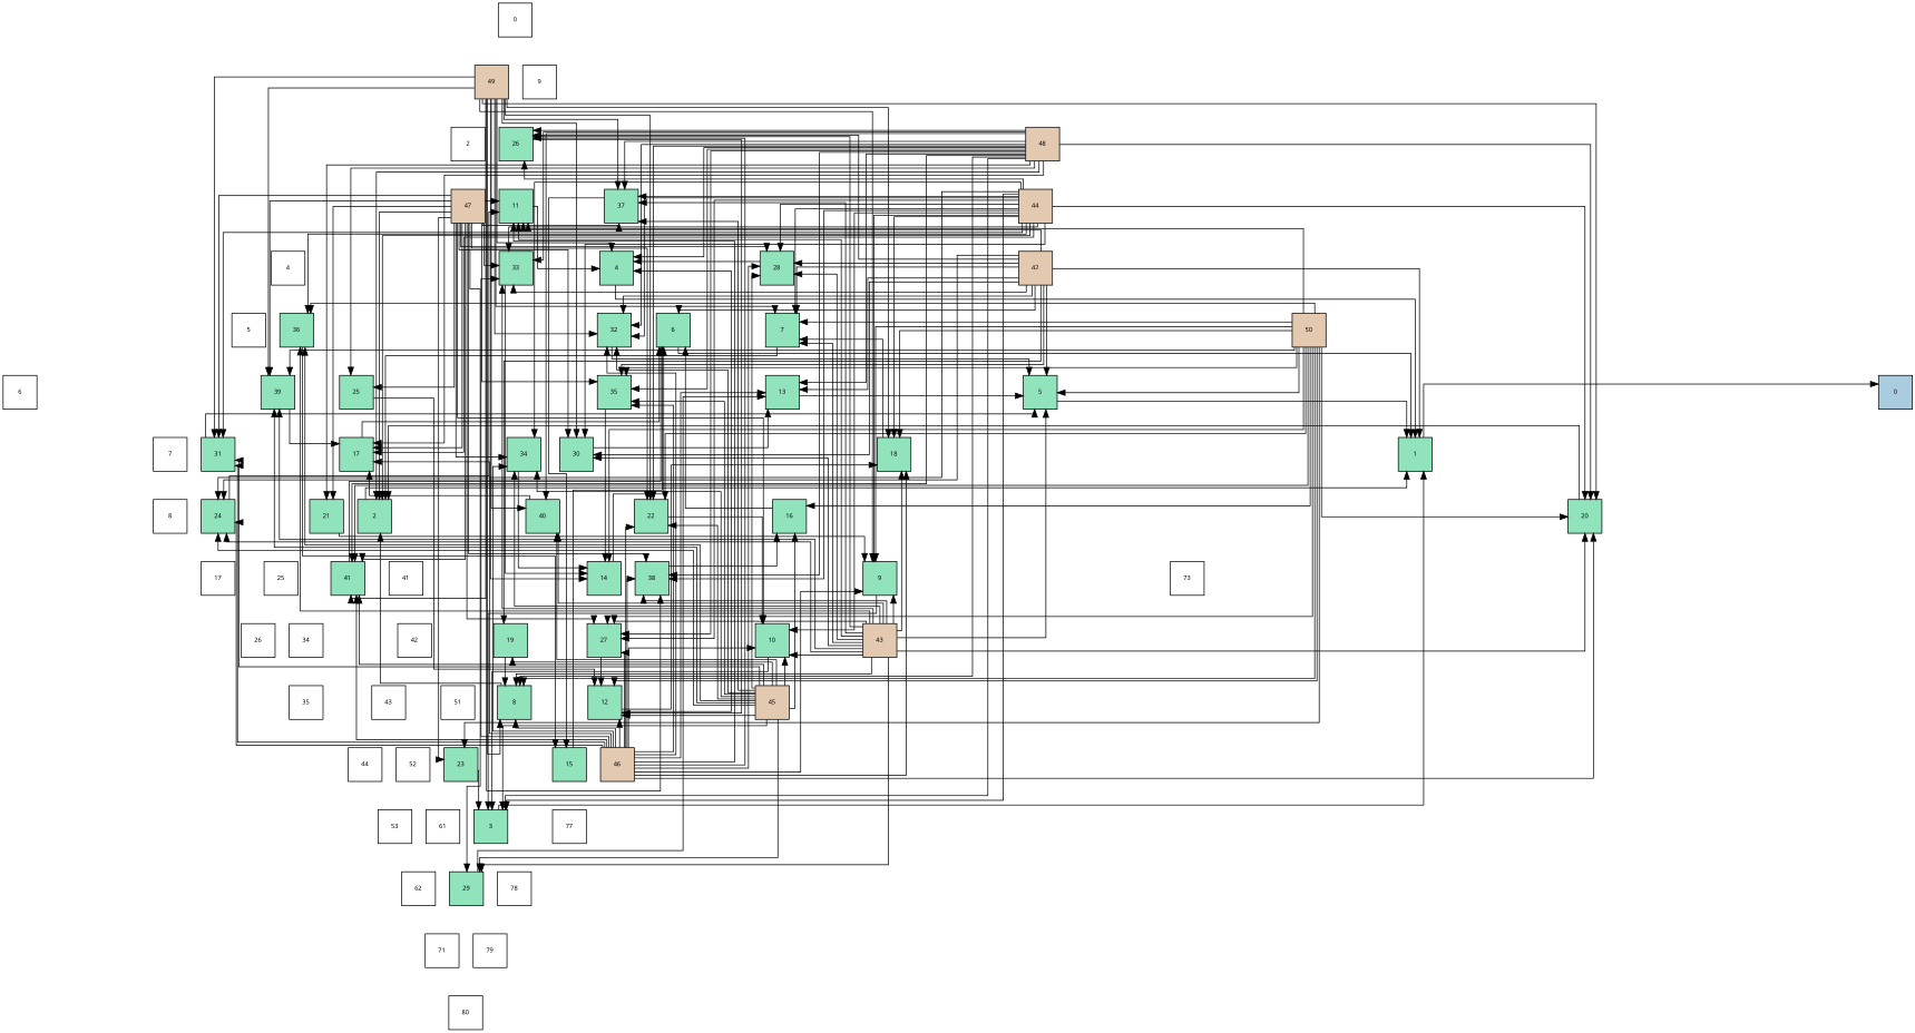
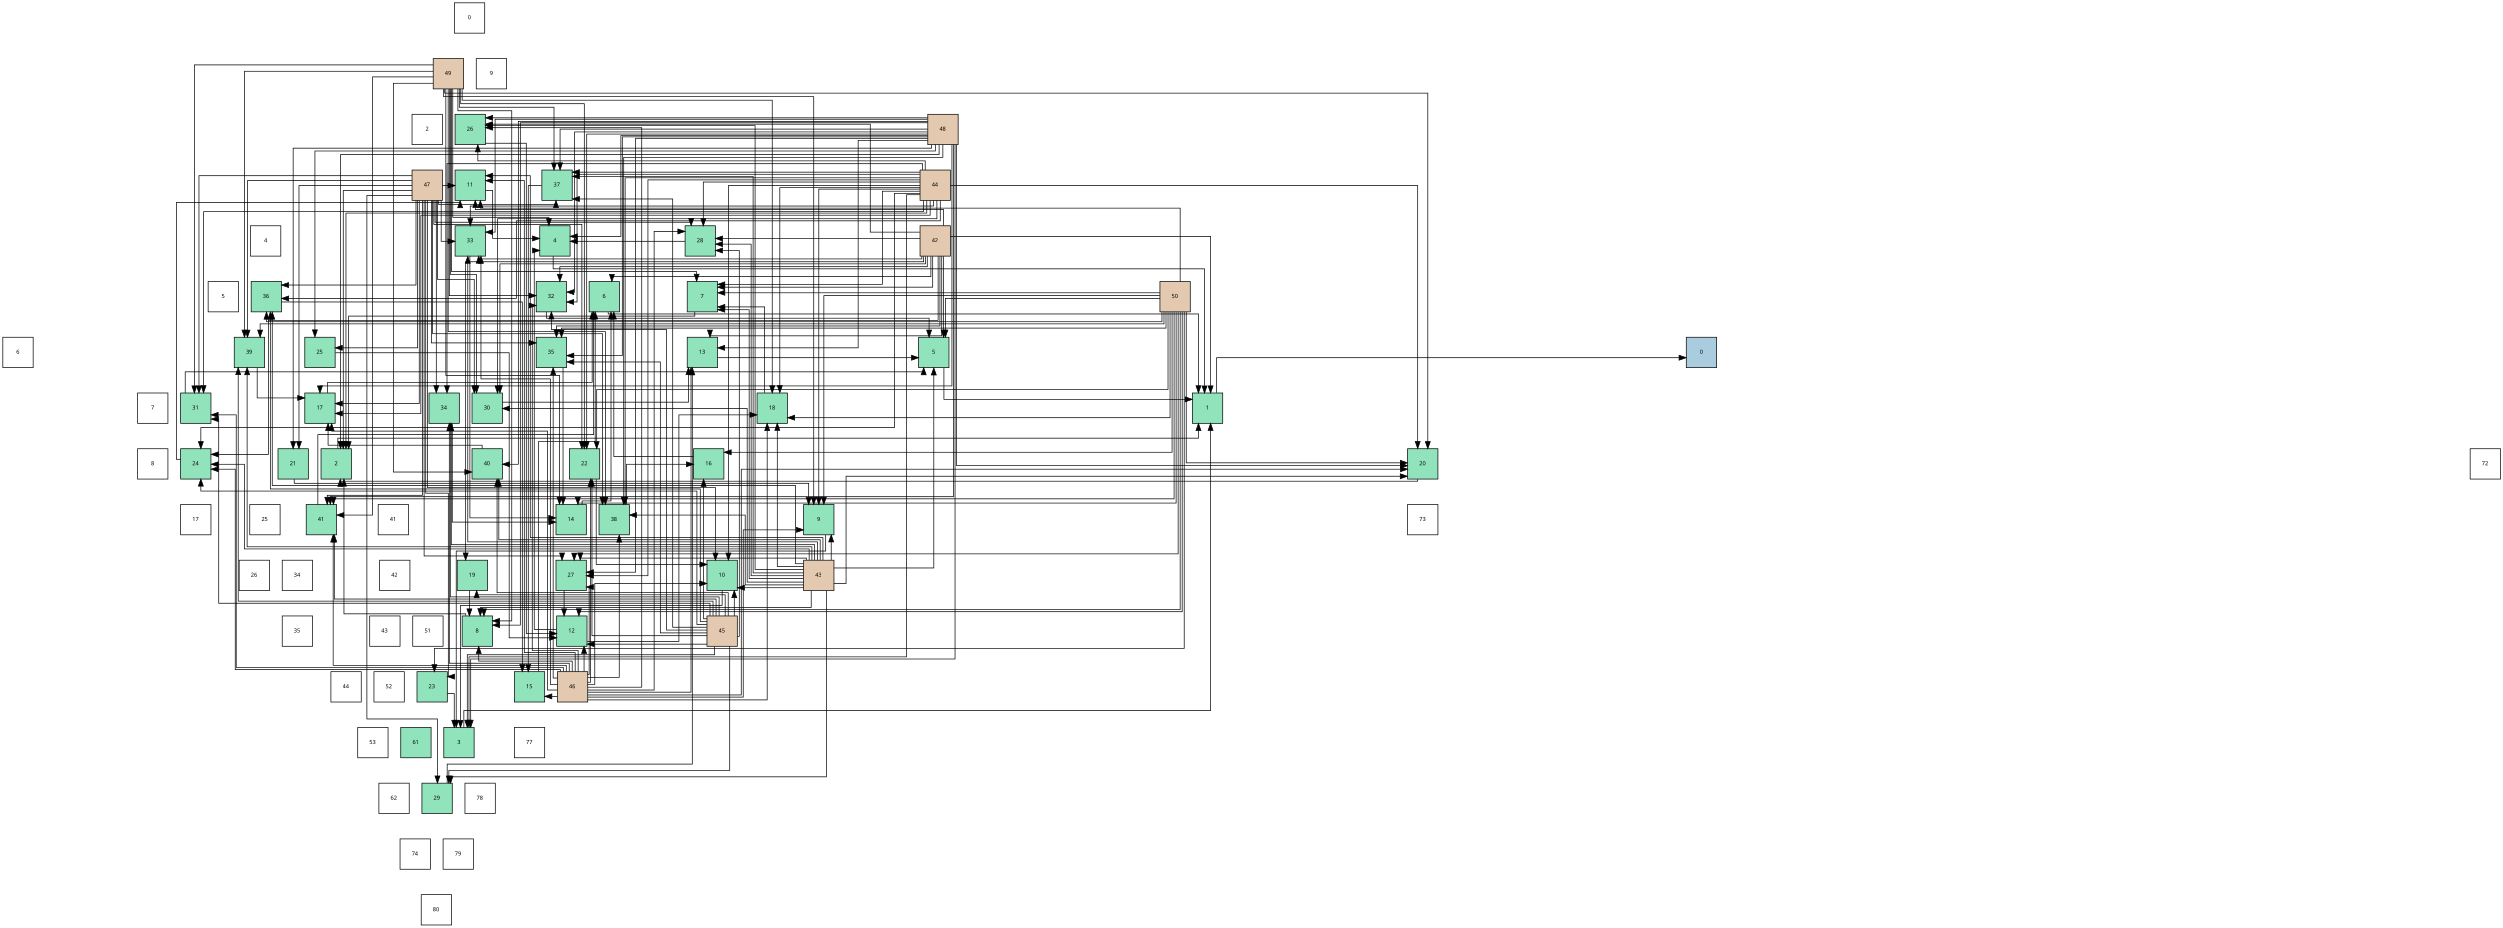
  digraph {
    fontname="Noto Sans"
    rank=same
    rankdir=TB
    splines=ortho
    node [fillcolor="#91e3bb" fixedsize=true fontname="Noto Sans" fontsize=8 shape=square style=filled]
    edge [constraint=false fontname="Noto Sans" style=vis]
    n1 [fillcolor="#ffffff" label=0 width=0.6]
    n2 [fillcolor="#e3c9af" label=49 width=0.6]
    n3 [fillcolor="#ffffff" label=9 width=0.6]
    n4 [fillcolor="#ffffff" label=2 width=0.6]
    n5 [label=26 width=0.6]
    n6 [label=39 width=0.6]
    n7 [label=31 width=0.6]
    n8 [label=37 width=0.6]
    n9 [label=4 width=0.6]
    n10 [label=32 width=0.6]
    n11 [label=41 width=0.6]
    n12 [label=7 width=0.6]
    n13 [label=30 width=0.6]
    n14 [label=40 width=0.6]
    n15 [label=18 width=0.6]
    n16 [label=22 width=0.6]
    n17 [label=14 width=0.6]
    n18 [label=38 width=0.6]
    n19 [label=8 width=0.6]
    n20 [label=20 width=0.6]
    n21 [label=9 width=0.6]
    n22 [fillcolor="#e3c9af" label=48 width=0.6]
    n23 [fillcolor="#e3c9af" label=47 width=0.6]
    n24 [label=11 width=0.6]
    n25 [label=12 width=0.6]
    n26 [label=17 width=0.6]
    n27 [label=21 width=0.6]
    n28 [label=24 width=0.6]
    n29 [label=5 width=0.6]
    n30 [label=28 width=0.6]
    n31 [label=15 width=0.6]
    n32 [label=6 width=0.6]
    n33 [label=1 width=0.6]
    n34 [label=25 width=0.6]
    n35 [label=35 width=0.6]
    n36 [fillcolor="#ffffff" label=34 width=0.6]
    n37 [fillcolor="#ffffff" label=42 width=0.6]
    n38 [label=2 width=0.6]
    n39 [label=13 width=0.6]
    n40 [fillcolor="#ffffff" label=41 width=0.6]
    n41 [label=16 width=0.6]
    n42 [label=10 width=0.6]
    n43 [label=27 width=0.6]
    n44 [label=19 width=0.6]
    n45 [label=23 width=0.6]
    n46 [fillcolor="#ffffff" label=73 width=0.6]
    n47 [label=3 width=0.6]
    n48 [fillcolor="#e3c9af" label=43 width=0.6]
    n49 [fillcolor="#ffffff" label=4 width=0.6]
    n50 [label=33 width=0.6]
    n51 [label=36 width=0.6]
    n52 [label=34 width=0.6]
    n53 [label=29 width=0.6]
    n54 [fillcolor="#ffffff" label=5 width=0.6]
    n55 [fillcolor="#ffffff" label=25 width=0.6]
-   n56 [fillcolor="#ffffff" label=61 width=0.6]
+   n56 [label=61 width=0.6]
    n57 [fillcolor="#e3c9af" label=45 width=0.6]
-   n58 [fillcolor="#ffffff" label=71 width=0.6]
+   n58 [fillcolor="#ffffff" label=74 width=0.6]
    n59 [fillcolor="#ffffff" label=79 width=0.6]
    n60 [fillcolor="#ffffff" label=6 width=0.6]
    n61 [fillcolor="#ffffff" label=7 width=0.6]
    n62 [fillcolor="#ffffff" label=8 width=0.6]
    n63 [fillcolor="#ffffff" label=17 width=0.6]
    n64 [fillcolor="#ffffff" label=26 width=0.6]
    n65 [fillcolor="#e3c9af" label=44 width=0.6]
    n66 [fillcolor="#e3c9af" label=46 width=0.6]
    n67 [fillcolor="#ffffff" label=77 width=0.6]
    n68 [fillcolor="#ffffff" label=35 width=0.6]
    n69 [fillcolor="#e3c9af" label=42 width=0.6]
    n70 [fillcolor="#ffffff" label=78 width=0.6]
    n71 [fillcolor="#a9ccde" label=0 width=0.6]
    n72 [fillcolor="#ffffff" label=43 width=0.6]
    n73 [fillcolor="#ffffff" label=44 width=0.6]
    n74 [fillcolor="#e3c9af" label=50 width=0.6]
    n75 [fillcolor="#ffffff" label=51 width=0.6]
    n76 [fillcolor="#ffffff" label=52 width=0.6]
    n77 [fillcolor="#ffffff" label=53 width=0.6]
    n78 [fillcolor="#ffffff" label=62 width=0.6]
    n79 [fillcolor="#ffffff" label=80 width=0.6]
+   n80 [fillcolor="#ffffff" label=72 width=0.6]
    n1 -> n2 [constraint=true style=invis]
    n1 -> n3 [constraint=true style=invis]
    n2 -> n4 [constraint=true style=invis]
    n2 -> n5 [constraint=true style=invis]
    n2 -> n6
    n2 -> n7
    n2 -> n8
    n2 -> n9
    n2 -> n10
    n2 -> n11
    n2 -> n12
    n2 -> n13
    n2 -> n14
    n2 -> n15
    n2 -> n16
    n2 -> n17
    n2 -> n18
    n2 -> n19
    n2 -> n20
    n2 -> n21
    n3 -> n5 [constraint=true style=invis]
    n3 -> n22 [constraint=true style=invis]
    n4 -> n23 [constraint=true style=invis]
    n4 -> n24 [constraint=true style=invis]
    n5 -> n8 [constraint=true style=invis]
    n5 -> n24 [constraint=true style=invis]
    n5 -> n25
    n6 -> n7 [constraint=true style=invis]
    n6 -> n26
    n6 -> n26 [constraint=true style=invis]
    n7 -> n27 [constraint=true style=invis]
    n7 -> n28 [constraint=true style=invis]
    n7 -> n29
    n8 -> n9 [constraint=true style=invis]
    n8 -> n30 [constraint=true style=invis]
    n8 -> n31
    n9 -> n10 [constraint=true style=invis]
    n9 -> n32 [constraint=true style=invis]
    n9 -> n33
    n10 -> n29
    n10 -> n34 [constraint=true style=invis]
    n10 -> n35 [constraint=true style=invis]
    n11 -> n32
    n11 -> n36 [constraint=true style=invis]
    n11 -> n37 [constraint=true style=invis]
    n12 -> n29 [constraint=true style=invis]
    n12 -> n38
    n12 -> n39 [constraint=true style=invis]
    n13 -> n14 [constraint=true style=invis]
    n13 -> n16 [constraint=true style=invis]
    n13 -> n39
    n14 -> n17 [constraint=true style=invis]
    n14 -> n26
    n14 -> n40 [constraint=true style=invis]
    n15 -> n12
    n15 -> n16 [constraint=true style=invis]
    n15 -> n41 [constraint=true style=invis]
    n16 -> n17 [constraint=true style=invis]
    n16 -> n18 [constraint=true style=invis]
    n16 -> n42
    n17 -> n32
    n17 -> n43 [constraint=true style=invis]
    n17 -> n44 [constraint=true style=invis]
    n18 -> n41
    n18 -> n42 [constraint=true style=invis]
    n18 -> n43 [constraint=true style=invis]
    n19 -> n31 [constraint=true style=invis]
    n19 -> n38
    n19 -> n45 [constraint=true style=invis]
    n20 -> n21 [constraint=true style=invis]
    n20 -> n38
    n20 -> n46 [constraint=true style=invis]
    n21 -> n42 [constraint=true style=invis]
    n21 -> n47
    n21 -> n48 [constraint=true style=invis]
    n22 -> n5
    n22 -> n8
    n22 -> n8 [constraint=true style=invis]
    n22 -> n9
    n22 -> n10
    n22 -> n11
    n22 -> n14
    n22 -> n16
    n22 -> n18
    n22 -> n19
    n22 -> n20
    n22 -> n26
    n22 -> n27
    n22 -> n34
    n22 -> n35
    n22 -> n38
    n22 -> n39
    n22 -> n43
    n22 -> n47
    n22 -> n50
    n22 -> n65 [constraint=true style=invis]
    n23 -> n6
    n23 -> n7
    n23 -> n8
    n23 -> n11
    n23 -> n13
    n23 -> n16
    n23 -> n18
    n23 -> n24
    n23 -> n26
    n23 -> n27
    n23 -> n30
    n23 -> n34
    n23 -> n35
    n23 -> n38
    n23 -> n42
    n23 -> n43
    n23 -> n45
    n23 -> n49 [constraint=true style=invis]
    n23 -> n50
    n23 -> n50 [constraint=true style=invis]
+   n23 -> n51
    n23 -> n52
    n23 -> n53
    n24 -> n9
    n24 -> n9 [constraint=true style=invis]
    n24 -> n50 [constraint=true style=invis]
    n25 -> n9
    n25 -> n15
    n25 -> n31 [constraint=true style=invis]
    n25 -> n66 [constraint=true style=invis]
    n26 -> n27 [constraint=true style=invis]
    n26 -> n32
    n26 -> n38 [constraint=true style=invis]
    n27 -> n11 [constraint=true style=invis]
    n27 -> n21
    n27 -> n55 [constraint=true style=invis]
    n28 -> n24
    n28 -> n55 [constraint=true style=invis]
    n28 -> n63 [constraint=true style=invis]
    n29 -> n15 [constraint=true style=invis]
    n29 -> n33
    n29 -> n33 [constraint=true style=invis]
    n30 -> n9
    n30 -> n12 [constraint=true style=invis]
    n30 -> n32 [constraint=true style=invis]
    n31 -> n32
    n31 -> n47 [constraint=true style=invis]
    n31 -> n67 [constraint=true style=invis]
    n32 -> n33
    n32 -> n35 [constraint=true style=invis]
    n32 -> n39 [constraint=true style=invis]
    n33 -> n20 [constraint=true style=invis]
    n33 -> n41 [constraint=true style=invis]
    n33 -> n71
    n34 -> n25
    n34 -> n26 [constraint=true style=invis]
    n34 -> n52 [constraint=true style=invis]
    n35 -> n13 [constraint=true style=invis]
    n35 -> n17
    n35 -> n52 [constraint=true style=invis]
    n36 -> n68 [constraint=true style=invis]
    n36 -> n72 [constraint=true style=invis]
    n37 -> n72 [constraint=true style=invis]
    n37 -> n75 [constraint=true style=invis]
    n38 -> n11 [constraint=true style=invis]
    n38 -> n33
    n38 -> n40 [constraint=true style=invis]
    n39 -> n13 [constraint=true style=invis]
    n39 -> n15 [constraint=true style=invis]
    n39 -> n29
    n40 -> n37 [constraint=true style=invis]
    n40 -> n44 [constraint=true style=invis]
    n41 -> n18 [constraint=true style=invis]
    n41 -> n21 [constraint=true style=invis]
    n41 -> n32
    n42 -> n25 [constraint=true style=invis]
    n42 -> n47
    n42 -> n57 [constraint=true style=invis]
    n43 -> n19 [constraint=true style=invis]
    n43 -> n25
    n43 -> n25 [constraint=true style=invis]
    n44 -> n19
    n44 -> n19 [constraint=true style=invis]
    n44 -> n75 [constraint=true style=invis]
    n45 -> n47
    n45 -> n47 [constraint=true style=invis]
    n45 -> n56 [constraint=true style=invis]
    n46 -> n48 [constraint=true style=invis]
    n47 -> n33
    n47 -> n53 [constraint=true style=invis]
    n47 -> n70 [constraint=true style=invis]
    n48 -> n5
    n48 -> n6
    n48 -> n8
    n48 -> n12
    n48 -> n13
    n48 -> n14
    n48 -> n15
    n48 -> n18
    n48 -> n19
    n48 -> n20
    n48 -> n21
    n48 -> n24
    n48 -> n28
    n48 -> n29
    n48 -> n30
    n48 -> n42
    n48 -> n43
    n48 -> n50
    n48 -> n51
    n48 -> n52
    n48 -> n53
    n48 -> n57 [constraint=true style=invis]
    n49 -> n51 [constraint=true style=invis]
    n49 -> n54 [constraint=true style=invis]
    n50 -> n10 [constraint=true style=invis]
    n50 -> n17
    n50 -> n51 [constraint=true style=invis]
    n51 -> n6 [constraint=true style=invis]
    n51 -> n31
    n51 -> n34 [constraint=true style=invis]
    n52 -> n14 [constraint=true style=invis]
    n52 -> n17
    n52 -> n38 [constraint=true style=invis]
    n53 -> n39
    n53 -> n58 [constraint=true style=invis]
    n53 -> n59 [constraint=true style=invis]
    n54 -> n6 [constraint=true style=invis]
    n54 -> n60 [constraint=true style=invis]
    n55 -> n36 [constraint=true style=invis]
    n55 -> n64 [constraint=true style=invis]
    n56 -> n53 [constraint=true style=invis]
    n56 -> n78 [constraint=true style=invis]
    n57 -> n6
    n57 -> n7
    n57 -> n8
    n57 -> n10
    n57 -> n11
    n57 -> n14
    n57 -> n16
    n57 -> n25
    n57 -> n28
    n57 -> n30
    n57 -> n35
    n57 -> n41
    n57 -> n42
    n57 -> n44
    n57 -> n47
    n57 -> n51
    n57 -> n52
    n57 -> n53
    n57 -> n66 [constraint=true style=invis]
    n58 -> n79 [constraint=true style=invis]
    n59 -> n79 [constraint=true style=invis]
    n60 -> n7 [constraint=true style=invis]
    n60 -> n61 [constraint=true style=invis]
    n61 -> n28 [constraint=true style=invis]
    n61 -> n62 [constraint=true style=invis]
    n62 -> n63 [constraint=true style=invis]
    n63 -> n64 [constraint=true style=invis]
    n64 -> n68 [constraint=true style=invis]
    n65 -> n5
    n65 -> n7
    n65 -> n8
    n65 -> n10
    n65 -> n12
    n65 -> n13
    n65 -> n15
    n65 -> n18
    n65 -> n20
    n65 -> n21
    n65 -> n26
    n65 -> n28
    n65 -> n30
    n65 -> n30 [constraint=true style=invis]
    n65 -> n38
    n65 -> n42
    n65 -> n43
    n65 -> n47
    n65 -> n50
    n65 -> n51
    n65 -> n52
    n65 -> n69 [constraint=true style=invis]
    n66 -> n5
    n66 -> n7
    n66 -> n10
    n66 -> n11
    n66 -> n15
    n66 -> n16
    n66 -> n18
    n66 -> n19
    n66 -> n20
    n66 -> n21
    n66 -> n24
    n66 -> n25
    n66 -> n26
    n66 -> n28
    n66 -> n30
+   n66 -> n31
    n66 -> n35
    n66 -> n39
    n66 -> n42
    n66 -> n43
    n66 -> n50
    n66 -> n52
    n66 -> n67 [constraint=true style=invis]
    n67 -> n70 [constraint=true style=invis]
    n68 -> n73 [constraint=true style=invis]
    n69 -> n5
    n69 -> n10
    n69 -> n12
    n69 -> n12 [constraint=true style=invis]
    n69 -> n13
    n69 -> n24
    n69 -> n28
    n69 -> n29
    n69 -> n30
    n69 -> n32
    n69 -> n33
    n69 -> n35
    n69 -> n39
    n69 -> n44
    n69 -> n50
    n69 -> n74 [constraint=true style=invis]
    n70 -> n59 [constraint=true style=invis]
    n71 -> n33 [constraint=true style=invis]
    n72 -> n73 [constraint=true style=invis]
    n72 -> n76 [constraint=true style=invis]
    n73 -> n77 [constraint=true style=invis]
    n74 -> n6
    n74 -> n11
    n74 -> n12
    n74 -> n15
    n74 -> n16
    n74 -> n17
    n74 -> n19
    n74 -> n20
    n74 -> n21
    n74 -> n24
    n74 -> n25
    n74 -> n29
    n74 -> n29 [constraint=true style=invis]
    n74 -> n35
    n74 -> n41
    n74 -> n43
    n74 -> n45
    n74 -> n51
    n74 -> n71 [constraint=true style=invis]
    n75 -> n45 [constraint=true style=invis]
    n75 -> n76 [constraint=true style=invis]
    n76 -> n56 [constraint=true style=invis]
    n76 -> n77 [constraint=true style=invis]
    n77 -> n78 [constraint=true style=invis]
    n78 -> n58 [constraint=true style=invis]
+   n80 -> n46 [constraint=true style=invis]
  }
